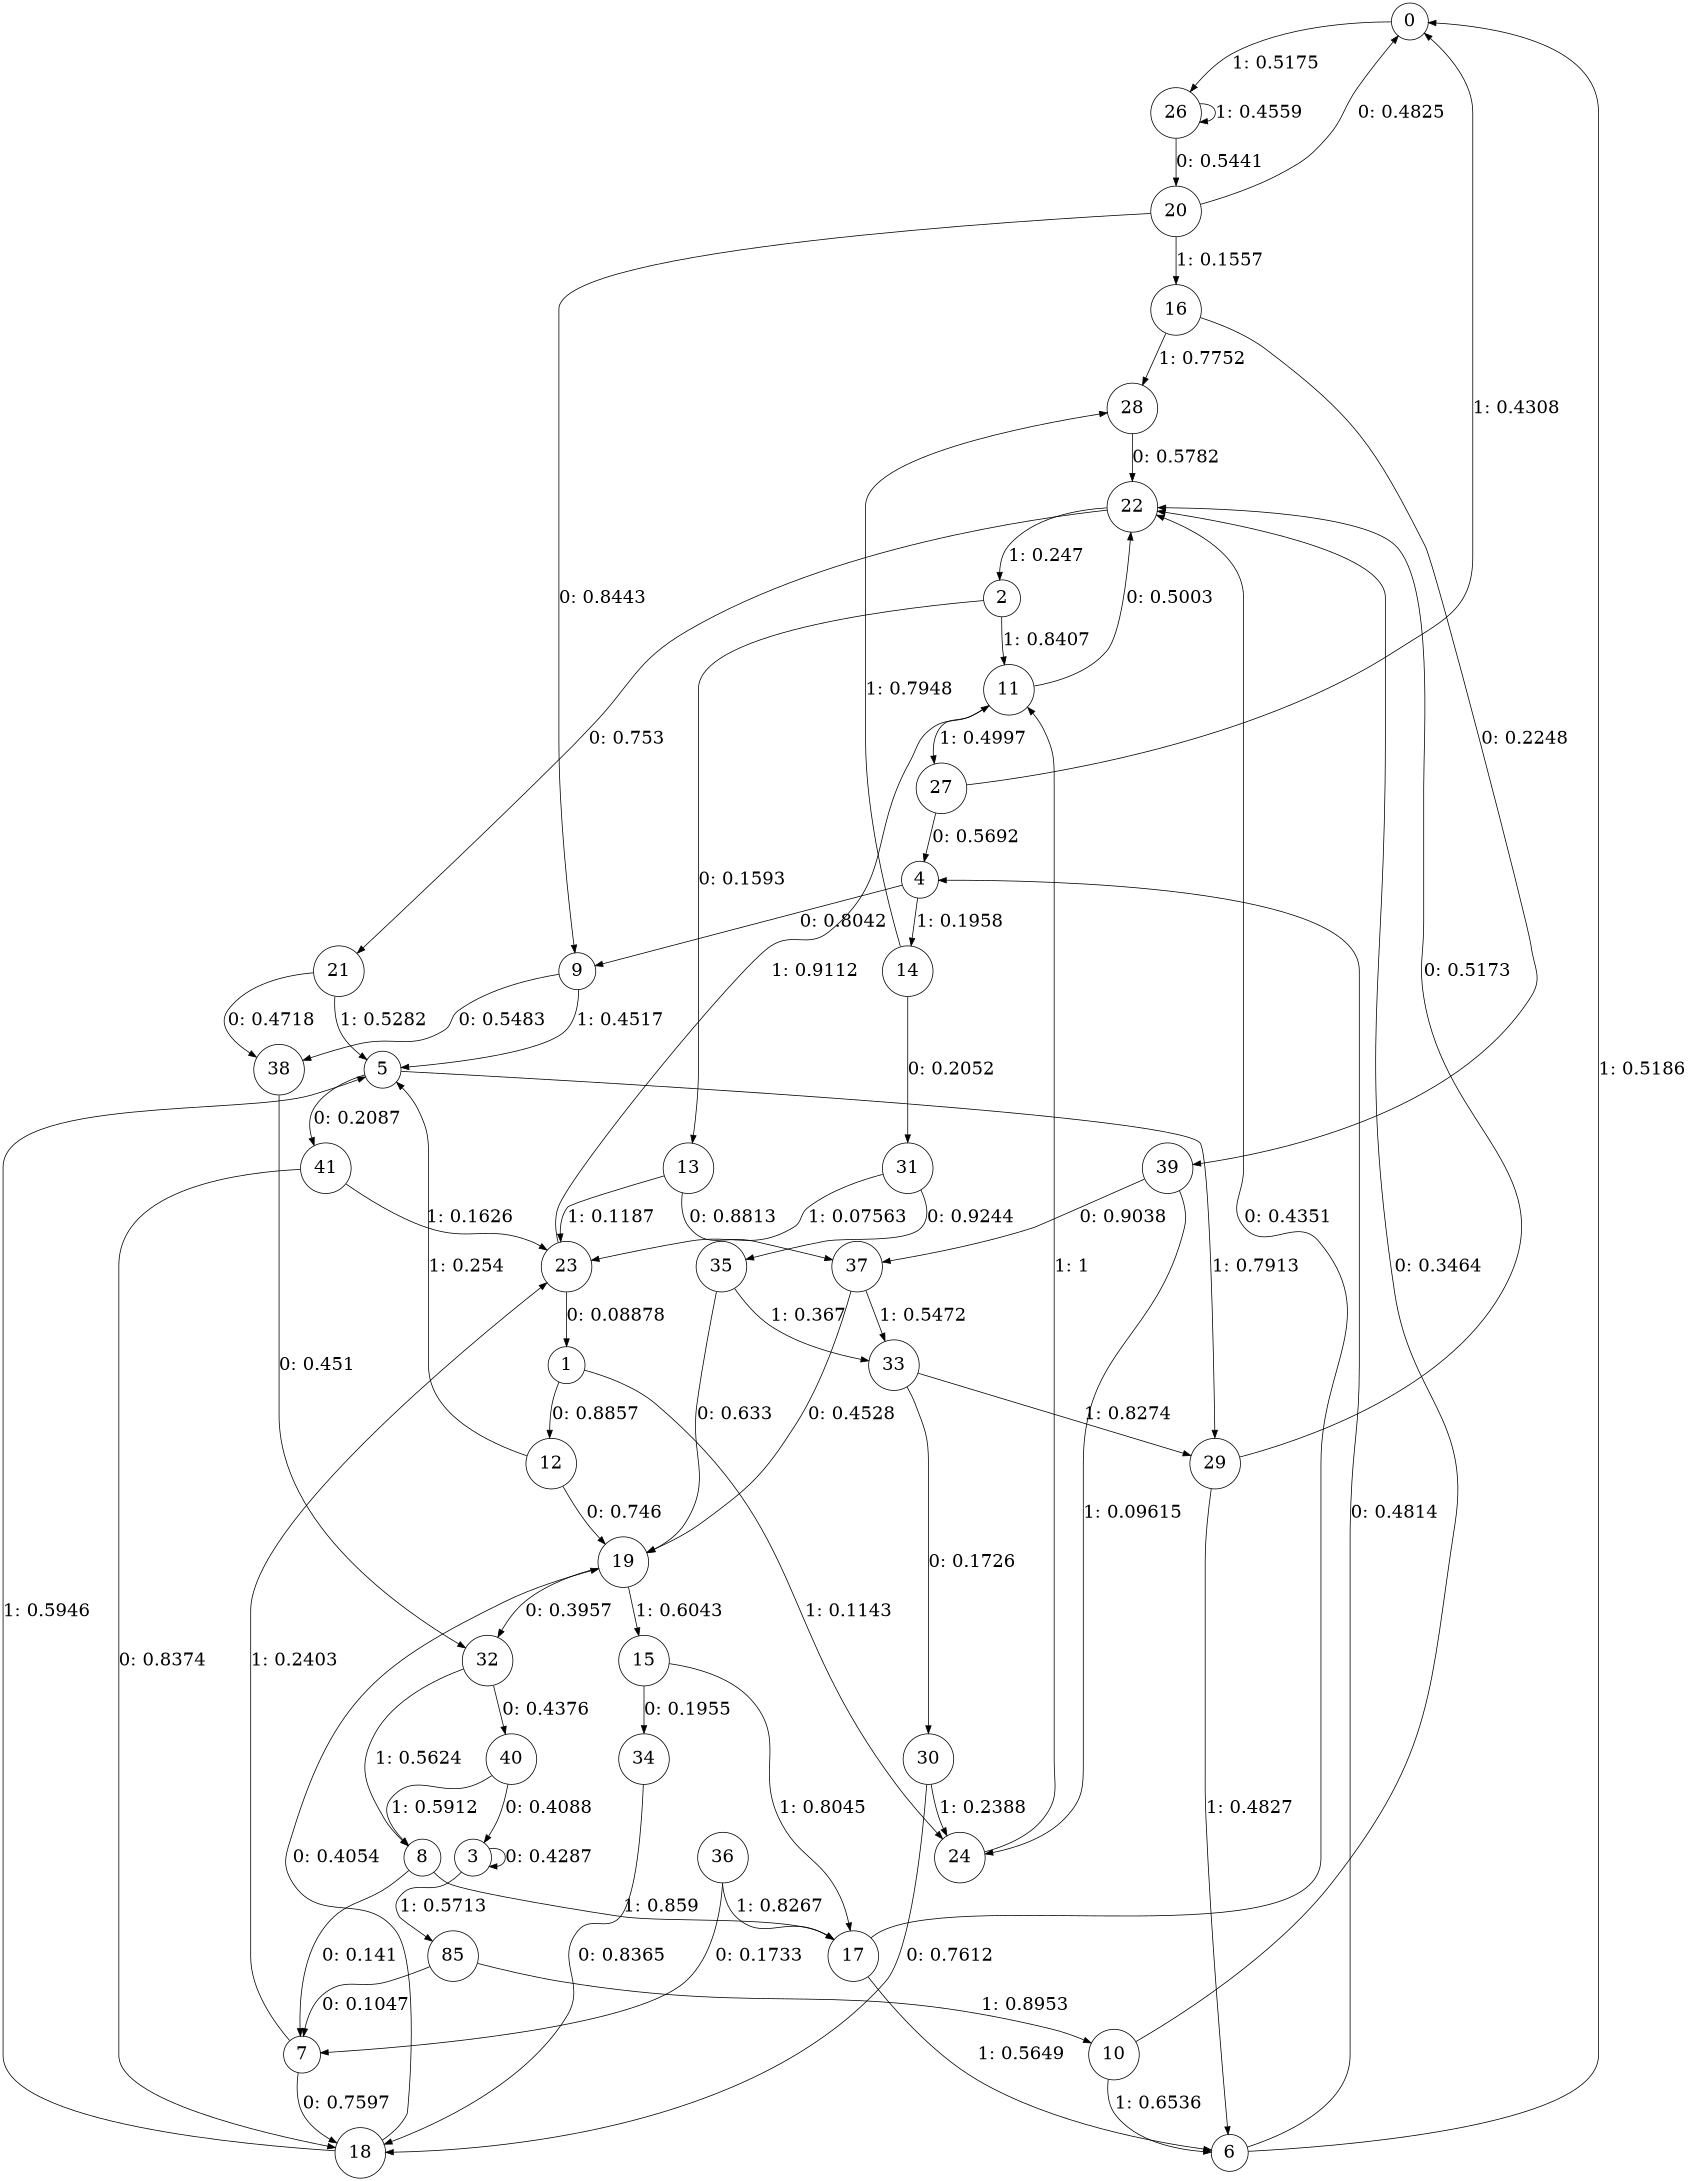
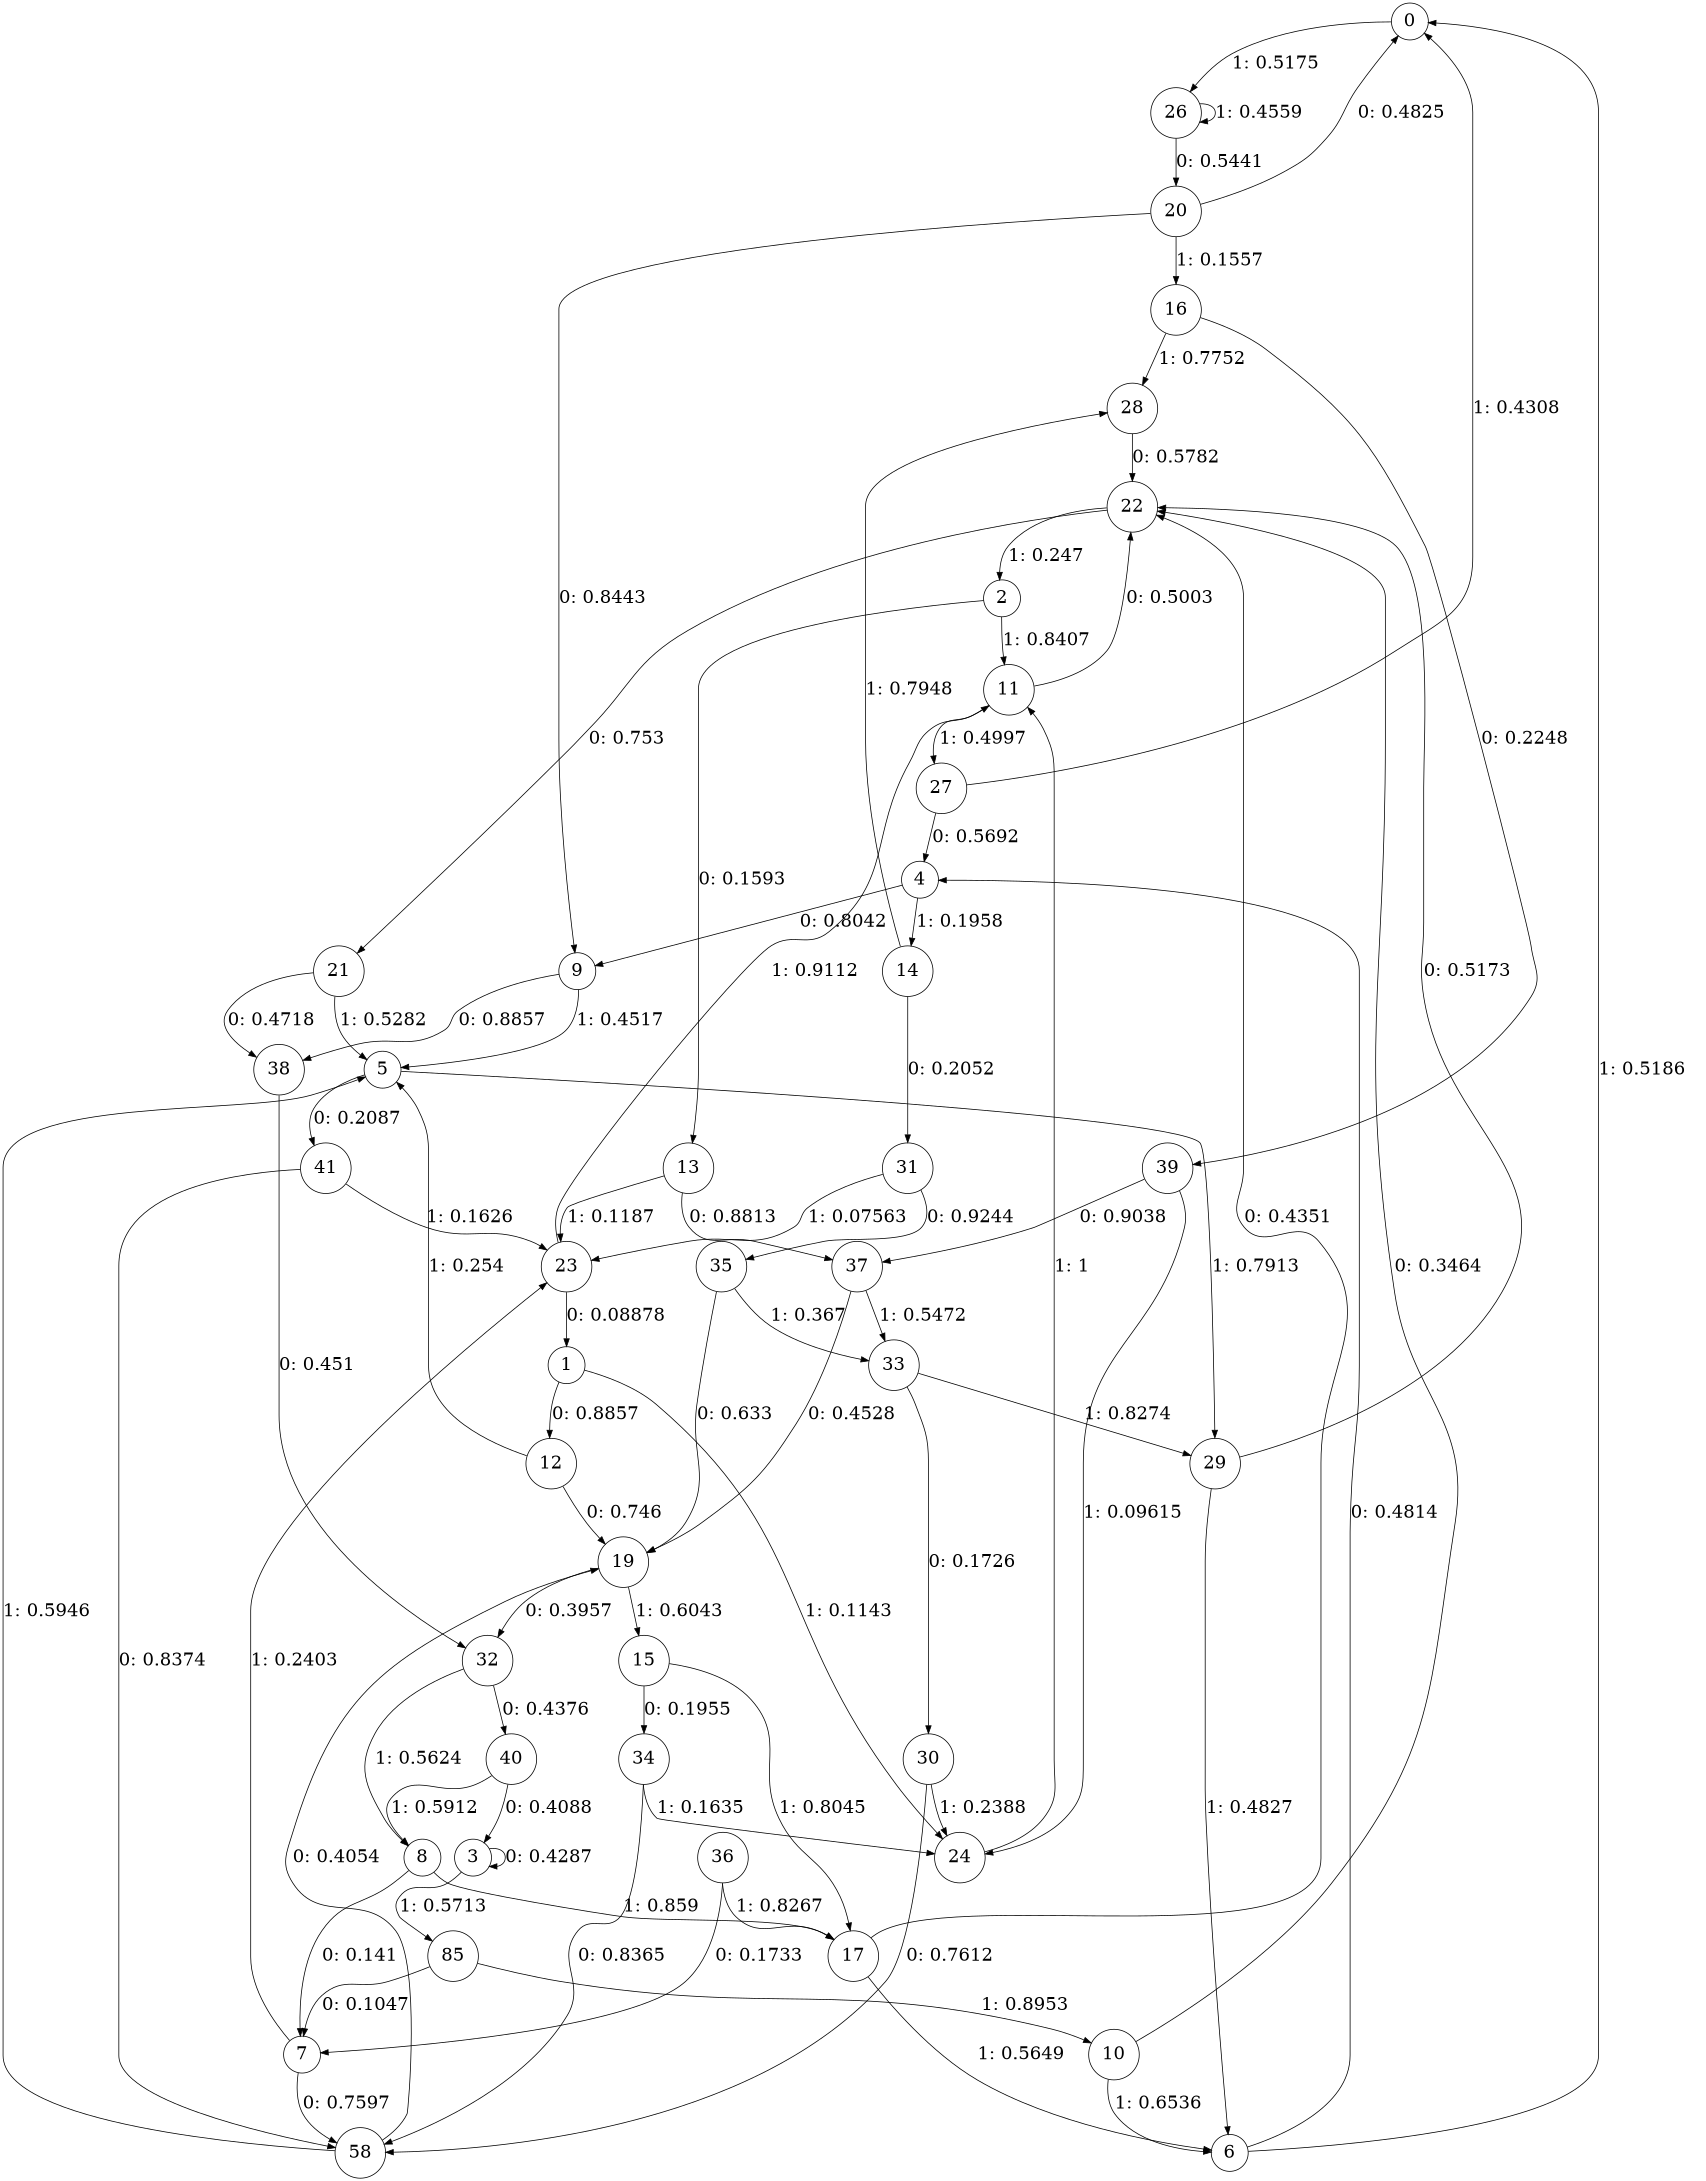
  digraph {
    node [fontsize=24 shape=circle]
    edge [fontsize=24]
    0
    26
    20
    9
    16
    5
    38
    28
    39
    1
    12
    24
    19
    11
    41
    29
    32
    15
    22
    27
    2
    13
    23
    37
    33
    21
    4
    3
    n29 [label=85]
    7
    10
-   18
+   18 [label=58]
    6
    14
    31
    35
    8
    17
    40
    36
    34
    30
    0 -> 26 [label="1: 0.5175   "]
    26 -> 26 [label="1: 0.4559   "]
    26 -> 20 [label="0: 0.5441   "]
    20 -> 0 [label="0: 0.4825   "]
    20 -> 9 [label="0: 0.8443   "]
    20 -> 16 [label="1: 0.1557   "]
    9 -> 5 [label="1: 0.4517   "]
-   9 -> 38 [label="0: 0.5483   "]
+   9 -> 38 [label="0: 0.8857   "]
    16 -> 28 [label="1: 0.7752   "]
    16 -> 39 [label="0: 0.2248   "]
    5 -> 41 [label="0: 0.2087   "]
    5 -> 29 [label="1: 0.7913   "]
    38 -> 32 [label="0: 0.451    "]
    28 -> 22 [label="0: 0.5782   "]
    39 -> 24 [label="1: 0.09615  "]
    39 -> 37 [label="0: 0.9038   "]
    1 -> 12 [label="0: 0.8857   "]
    1 -> 24 [label="1: 0.1143   "]
    12 -> 5 [label="1: 0.254    "]
    12 -> 19 [label="0: 0.746    "]
    24 -> 11 [label="1: 1        "]
    19 -> 32 [label="0: 0.3957   "]
    19 -> 15 [label="1: 0.6043   "]
    11 -> 22 [label="0: 0.5003   "]
    11 -> 27 [label="1: 0.4997   "]
    41 -> 23 [label="1: 0.1626   "]
    41 -> 18 [label="0: 0.8374   "]
    29 -> 22 [label="0: 0.5173   "]
    29 -> 6 [label="1: 0.4827   "]
    32 -> 8 [label="1: 0.5624   "]
    32 -> 40 [label="0: 0.4376   "]
    15 -> 17 [label="1: 0.8045   "]
    15 -> 34 [label="0: 0.1955   "]
    22 -> 2 [label="1: 0.247    "]
    22 -> 21 [label="0: 0.753    "]
    27 -> 0 [label="1: 0.4308   "]
    27 -> 4 [label="0: 0.5692   "]
    2 -> 11 [label="1: 0.8407   "]
    2 -> 13 [label="0: 0.1593   "]
    13 -> 23 [label="1: 0.1187   "]
    13 -> 37 [label="0: 0.8813   "]
    23 -> 1 [label="0: 0.08878  "]
    23 -> 11 [label="1: 0.9112   "]
    37 -> 19 [label="0: 0.4528   "]
    37 -> 33 [label="1: 0.5472   "]
    33 -> 29 [label="1: 0.8274   "]
    33 -> 30 [label="0: 0.1726   "]
    21 -> 5 [label="1: 0.5282   "]
    21 -> 38 [label="0: 0.4718   "]
    4 -> 9 [label="0: 0.8042   "]
    4 -> 14 [label="1: 0.1958   "]
    3 -> 3 [label="0: 0.4287   "]
    3 -> n29 [label="1: 0.5713   "]
    n29 -> 7 [label="0: 0.1047   "]
    n29 -> 10 [label="1: 0.8953   "]
    7 -> 23 [label="1: 0.2403   "]
    7 -> 18 [label="0: 0.7597   "]
    10 -> 22 [label="0: 0.3464   "]
    10 -> 6 [label="1: 0.6536   "]
    18 -> 5 [label="1: 0.5946   "]
    18 -> 19 [label="0: 0.4054   "]
    6 -> 0 [label="1: 0.5186   "]
    6 -> 4 [label="0: 0.4814   "]
    14 -> 28 [label="1: 0.7948   "]
    14 -> 31 [label="0: 0.2052   "]
    31 -> 23 [label="1: 0.07563  "]
    31 -> 35 [label="0: 0.9244   "]
    35 -> 19 [label="0: 0.633    "]
    35 -> 33 [label="1: 0.367    "]
    8 -> 7 [label="0: 0.141    "]
    8 -> 17 [label="1: 0.859    "]
    17 -> 22 [label="0: 0.4351   "]
    17 -> 6 [label="1: 0.5649   "]
    40 -> 3 [label="0: 0.4088   "]
    40 -> 8 [label="1: 0.5912   "]
    36 -> 7 [label="0: 0.1733   "]
    36 -> 17 [label="1: 0.8267   "]
+   34 -> 24 [label="1: 0.1635   "]
    34 -> 18 [label="0: 0.8365   "]
    30 -> 24 [label="1: 0.2388   "]
    30 -> 18 [label="0: 0.7612   "]
  }
